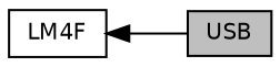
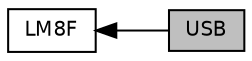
  digraph {
    rankdir=LR
    node [color=black fontname=Helvetica fontsize=10 shape=record style=filled]
-   n1 [fillcolor=white height=0.2 label=LM4F width=0.4]
+   n1 [fillcolor=white height=0.2 label=LM8F width=0.4]
    n2 [fillcolor=grey75 fontcolor=black height=0.2 label=USB width=0.4]
    n1 -> n2 [dir=back fontname=Helvetica fontsize=10 labelfontname=Helvetica labelfontsize=10 shape=plaintext style=solid]
  }
